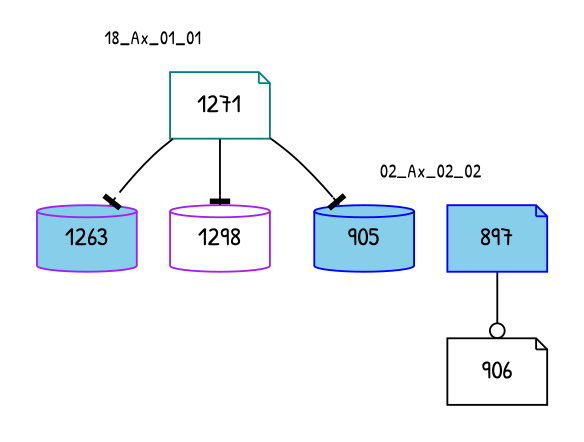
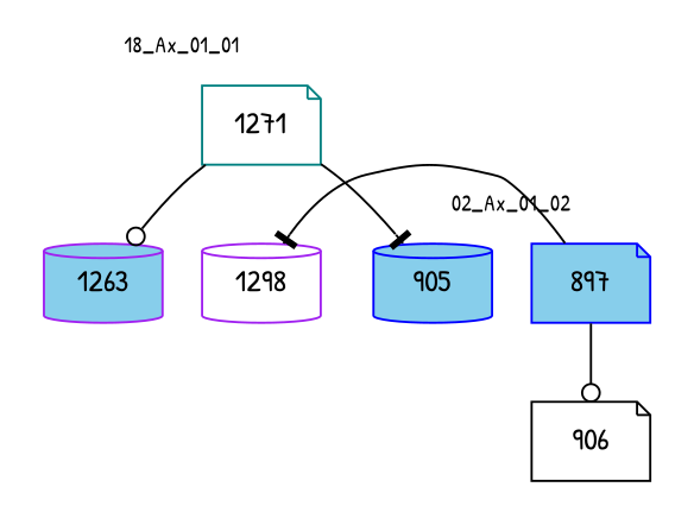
  digraph {
    fontname="Patrick Hand"
    node [color=blue fillcolor=skyblue fontname="Patrick Hand" shape=note style=filled]
    edge [arrowhead=odot color=black fontname="Patrick Hand"]
    n1 [label=897]
    n2 [label=905 shape=cylinder]
    n3 [color=black fillcolor=white label=906]
    n4 [color=teal fillcolor=white label=1271]
    n5 [color=purple label=1263 shape=cylinder]
    n6 [color=purple fillcolor=white label=1298 shape=cylinder]
    subgraph cluster_1 {
      color=white
      fontsize=10
-     label="02_Ax_02_02"
+     label="02_Ax_01_02"
      n1
      n2
      n3
    }
    subgraph cluster_2 {
      color=white
      fontsize=10
      label="18_Ax_01_01"
      n4
      n5
      n6
    }
    n1 -> n3
    n4 -> n2 [arrowhead=tee]
-   n4 -> n5 [arrowhead=tee]
-   n4 -> n6 [arrowhead=tee]
+   n4 -> n5
+   n1 -> n6 [arrowhead=tee]
  }
